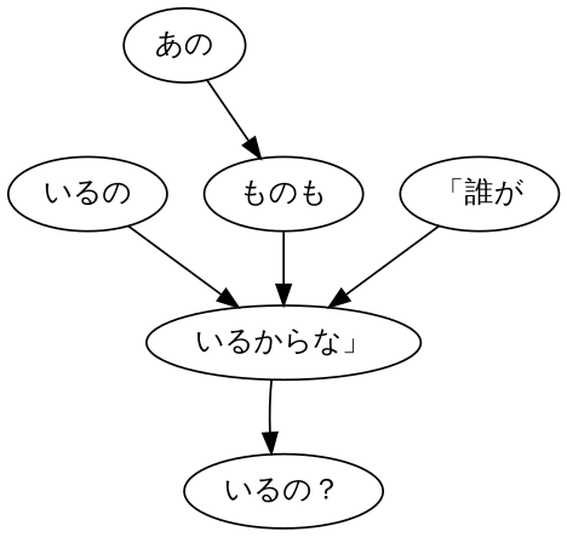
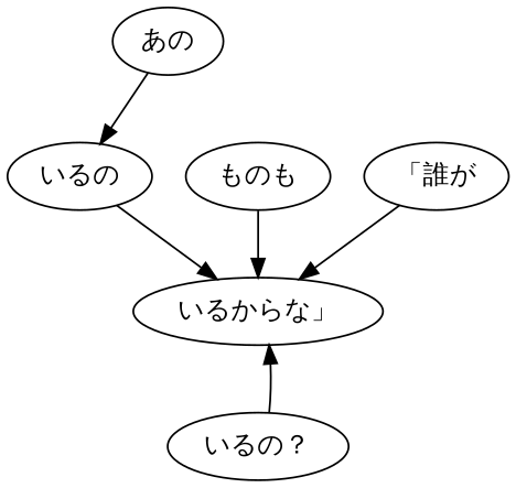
  digraph {
    fontname=Roboto
    node [fontname=Roboto]
    edge [fontname=Roboto]
    n1 [label="あの"]
    n2 [label="いるの"]
    n3 [label="いるからな」"]
    n4 [label="いるの？"]
    n5 [label="ものも"]
    n6 [label="「誰が"]
-   n1 -> n5
+   n1 -> n2
    n2 -> n3
-   n3 -> n4
+   n4 -> n3
    n5 -> n3
    n6 -> n3
  }
